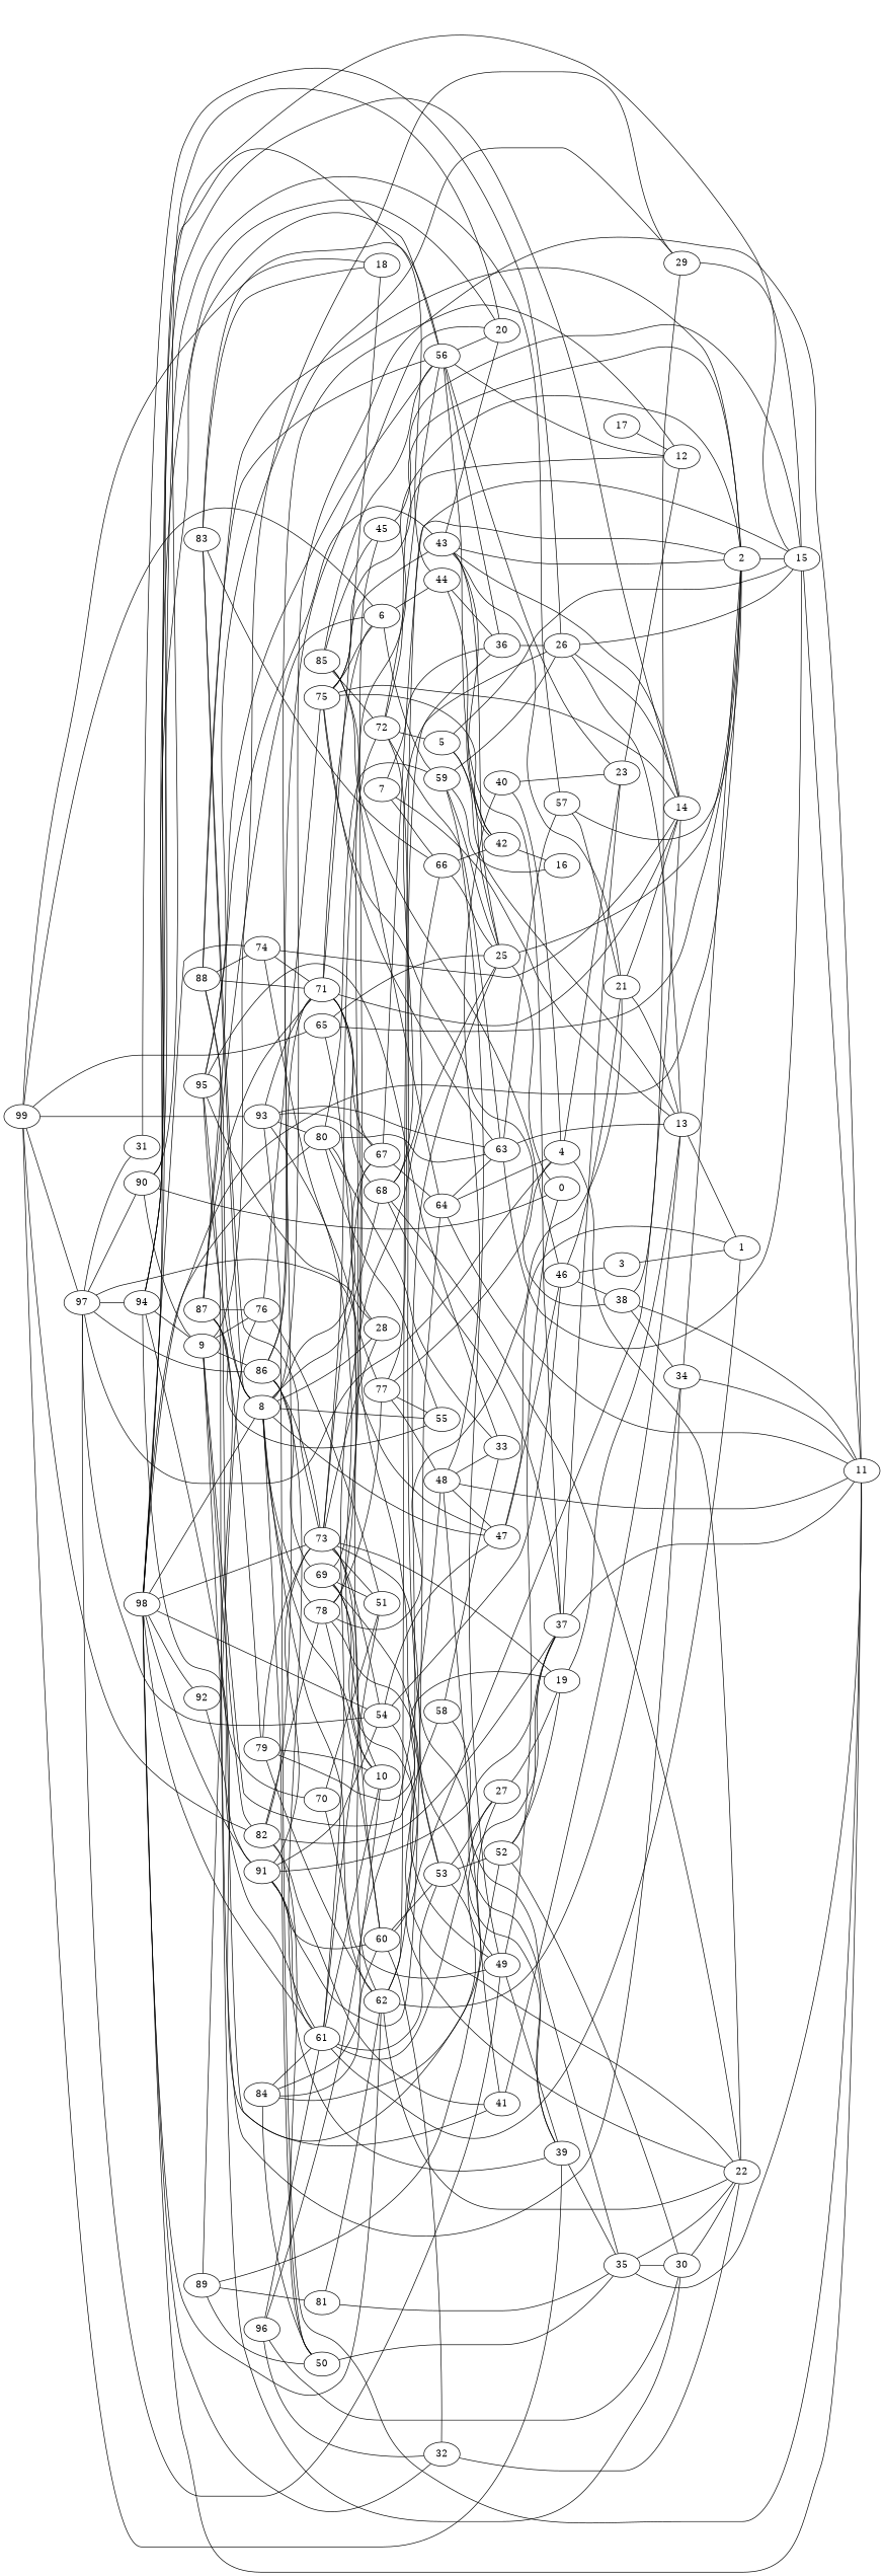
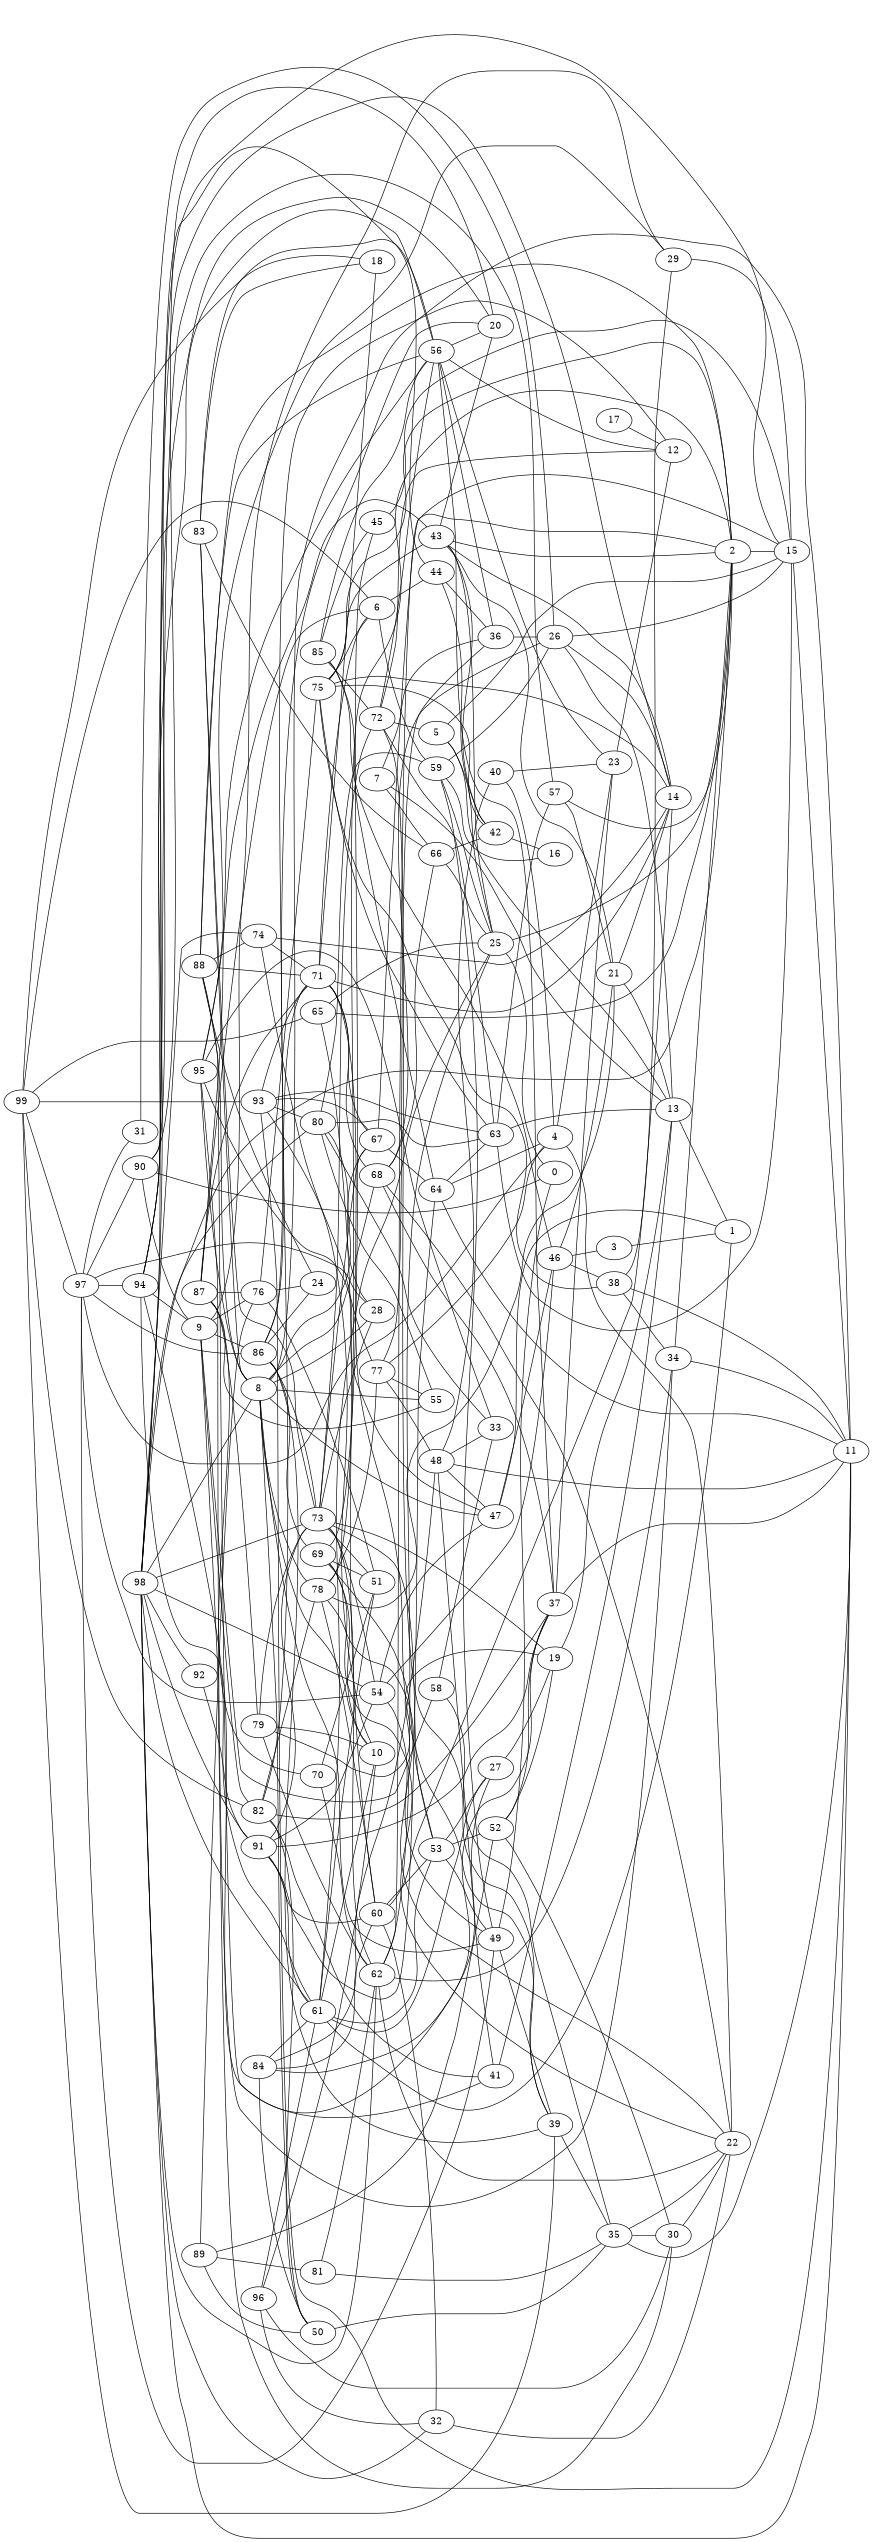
  digraph {
    rankdir=LR
    edge [color=black dir=none]
    17
    12
    60
    32
    14
    53
    22
    99
    18
    82
    93
    97
    39
    6
    65
    41
    78
    50
    37
    20
    13
    71
    67
    68
    21
    2
    77
    49
    15
    89
    76
    81
    52
    75
    51
+   24
    84
    61
    48
    25
    1
    10
    27
    58
    33
    35
    63
    38
    43
    42
    64
    4
    11
    23
    40
    80
    31
    28
    54
    86
    90
    94
    26
    30
    8
    55
    47
    83
    66
    56
    73
    36
    57
    98
    92
    62
    91
    74
    46
    59
    72
    19
    34
    70
    0
    5
    29
    69
    87
    79
    45
    3
    44
    9
    85
    96
    95
    16
    88
    7
    subgraph sub_1 {
      17
      12
      60
      32
      14
      53
      22
      99
      18
      82
      93
      97
      39
      6
      65
      41
      78
      50
      37
      20
      13
      71
      67
      68
      21
      2
      77
      49
      15
      89
      76
      81
      52
      75
      51
+     24
      84
      61
      48
      25
      1
      10
      27
      58
      33
      35
      63
      38
      43
      42
      64
      4
      11
      23
      40
      80
      31
      28
      54
      86
      90
      94
      26
      30
      8
      55
      47
      83
      66
      56
      73
      36
      57
      98
      92
      62
      91
      74
      46
      59
      72
      19
      34
      70
      0
      5
      29
      69
      87
      79
      45
      3
      44
      9
      85
      96
      95
      16
      88
      7
    }
    17 -> 12
    60 -> 32
    60 -> 14
    60 -> 53
    32 -> 22
    53 -> 49
    53 -> 52
    53 -> 27
    99 -> 18
    99 -> 82
    99 -> 93
    99 -> 97
    99 -> 39
    99 -> 6
    99 -> 65
    82 -> 41
    82 -> 78
    82 -> 50
    82 -> 37
    82 -> 20
    93 -> 71
    93 -> 67
    93 -> 77
    93 -> 63
    93 -> 11
    93 -> 80
    97 -> 49
    97 -> 4
    97 -> 31
    97 -> 28
    97 -> 54
    97 -> 86
    97 -> 90
    97 -> 94
    39 -> 35
    6 -> 59
    6 -> 44
    65 -> 60
    65 -> 2
    65 -> 25
    41 -> 13
    78 -> 60
    78 -> 21
    78 -> 2
    78 -> 77
    78 -> 49
    50 -> 35
    37 -> 11
    37 -> 23
    13 -> 1
    71 -> 14
    71 -> 18
    71 -> 39
    71 -> 6
    71 -> 67
    71 -> 68
    67 -> 2
    67 -> 64
    68 -> 22
    68 -> 37
    68 -> 26
    68 -> 66
    21 -> 14
    21 -> 13
    2 -> 15
    77 -> 48
    77 -> 4
    77 -> 55
    77 -> 36
    49 -> 39
    49 -> 0
    15 -> 11
    89 -> 50
    89 -> 76
    89 -> 81
    89 -> 52
    76 -> 75
    76 -> 51
+   76 -> 24
    81 -> 35
    81 -> 62
    52 -> 37
    52 -> 30
    52 -> 19
    75 -> 14
    75 -> 6
    75 -> 2
    75 -> 63
    75 -> 38
    75 -> 43
    75 -> 42
    84 -> 60
    84 -> 50
    84 -> 37
    84 -> 61
    84 -> 48
    61 -> 53
    61 -> 51
    61 -> 25
    61 -> 1
    61 -> 10
    61 -> 27
    48 -> 41
    48 -> 33
    48 -> 11
    48 -> 40
    48 -> 47
    25 -> 2
    25 -> 0
    27 -> 19
    58 -> 33
    58 -> 35
    35 -> 22
    35 -> 11
    35 -> 30
    63 -> 13
    63 -> 15
    63 -> 57
    38 -> 11
    38 -> 34
    38 -> 29
    43 -> 14
    43 -> 20
    43 -> 21
    43 -> 2
    43 -> 25
    43 -> 42
    42 -> 16
    64 -> 63
    64 -> 4
    64 -> 11
    4 -> 22
    4 -> 23
    23 -> 12
    40 -> 4
    40 -> 23
    80 -> 33
    80 -> 63
    80 -> 28
    80 -> 55
    80 -> 59
    31 -> 26
    54 -> 22
    54 -> 47
    54 -> 46
    86 -> 12
    86 -> 39
    86 -> 71
+   86 -> 24
    86 -> 73
    86 -> 69
    90 -> 20
    90 -> 0
    90 -> 44
    90 -> 9
    94 -> 14
    94 -> 15
    94 -> 61
    94 -> 27
    94 -> 57
    94 -> 9
    26 -> 14
    26 -> 13
    26 -> 15
    30 -> 22
    8 -> 78
    8 -> 50
    8 -> 67
    8 -> 68
    8 -> 49
    8 -> 10
    8 -> 11
    8 -> 28
    8 -> 55
    8 -> 47
    47 -> 1
    47 -> 46
    83 -> 18
    83 -> 8
    83 -> 66
    83 -> 56
    83 -> 73
    66 -> 25
    66 -> 42
    56 -> 12
    56 -> 37
    56 -> 20
    56 -> 23
    56 -> 36
    73 -> 53
    73 -> 67
    73 -> 51
    73 -> 28
    73 -> 54
    73 -> 62
    73 -> 72
    73 -> 19
    36 -> 26
    57 -> 21
    57 -> 2
    98 -> 32
    98 -> 20
    98 -> 2
    98 -> 61
    98 -> 11
    98 -> 80
    98 -> 54
    98 -> 8
    98 -> 56
    98 -> 73
    98 -> 92
    98 -> 62
    98 -> 91
    98 -> 74
    92 -> 91
    62 -> 22
    62 -> 15
    62 -> 25
    62 -> 34
    91 -> 60
    91 -> 37
    91 -> 61
    91 -> 64
    91 -> 54
    91 -> 73
    74 -> 14
    74 -> 71
    74 -> 10
    46 -> 21
    46 -> 38
    46 -> 3
    59 -> 49
    59 -> 25
    59 -> 26
    59 -> 16
    72 -> 12
    72 -> 39
    72 -> 63
    72 -> 56
    72 -> 5
    19 -> 13
    34 -> 2
    34 -> 11
    70 -> 51
    70 -> 62
    5 -> 13
    5 -> 15
    5 -> 25
    29 -> 15
    69 -> 53
    69 -> 22
    69 -> 51
    69 -> 10
    69 -> 45
    87 -> 6
    87 -> 71
    87 -> 76
    87 -> 55
    87 -> 70
    87 -> 29
    87 -> 79
    79 -> 10
    79 -> 73
    79 -> 62
    79 -> 19
    45 -> 15
    3 -> 1
    44 -> 42
    44 -> 36
    9 -> 82
    9 -> 76
    9 -> 58
    9 -> 86
    9 -> 30
    9 -> 29
    85 -> 64
    85 -> 56
    85 -> 46
    85 -> 72
    85 -> 45
    96 -> 32
    96 -> 61
    96 -> 10
    96 -> 30
    95 -> 33
    95 -> 43
    95 -> 8
    95 -> 47
    95 -> 56
    95 -> 34
    88 -> 41
    88 -> 71
    88 -> 2
+   88 -> 24
    88 -> 8
    88 -> 56
    88 -> 74
    7 -> 13
    7 -> 66
    7 -> 36
  }
